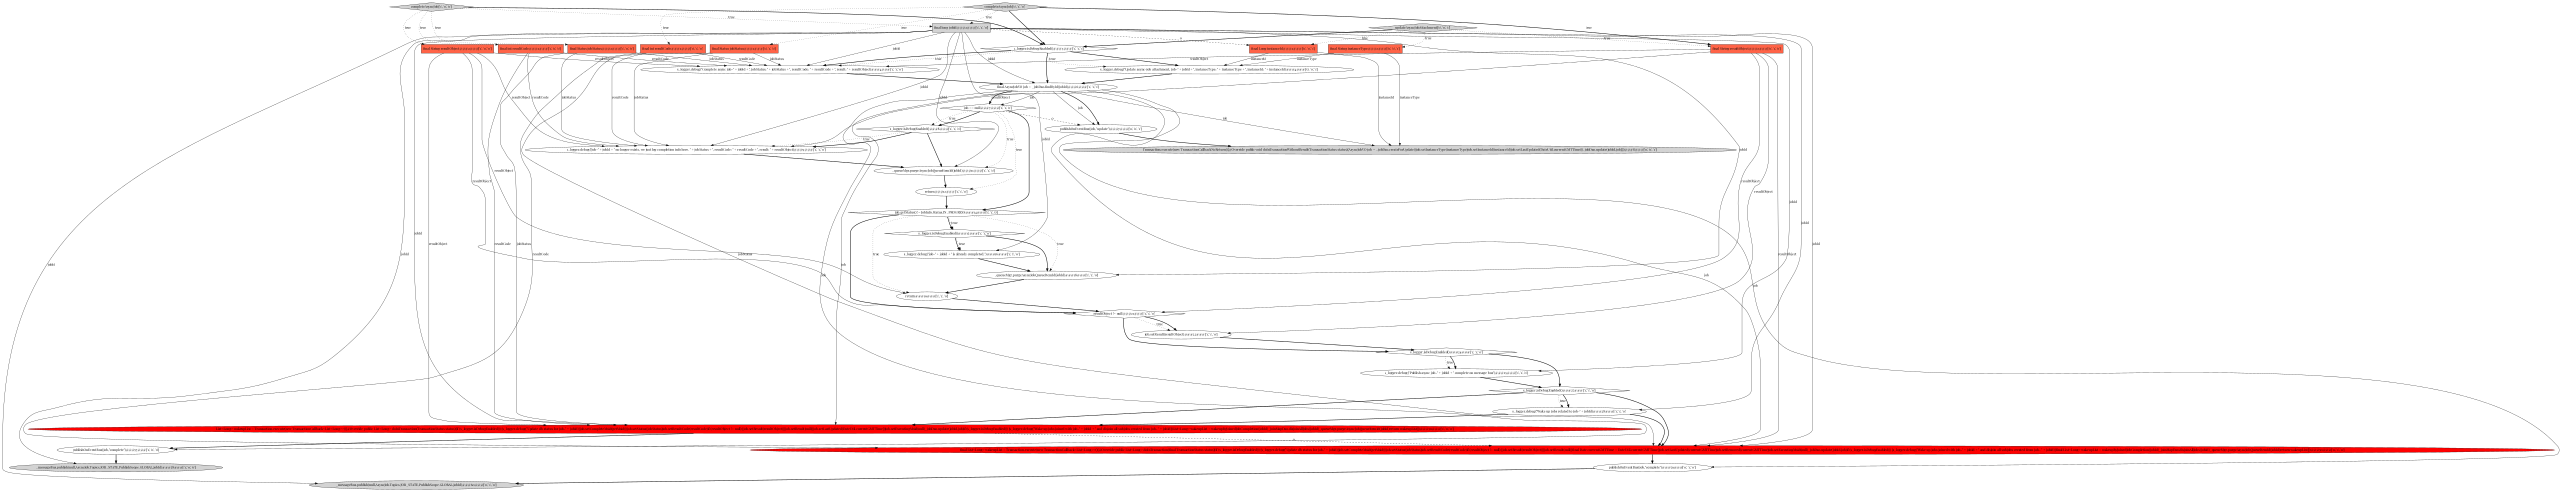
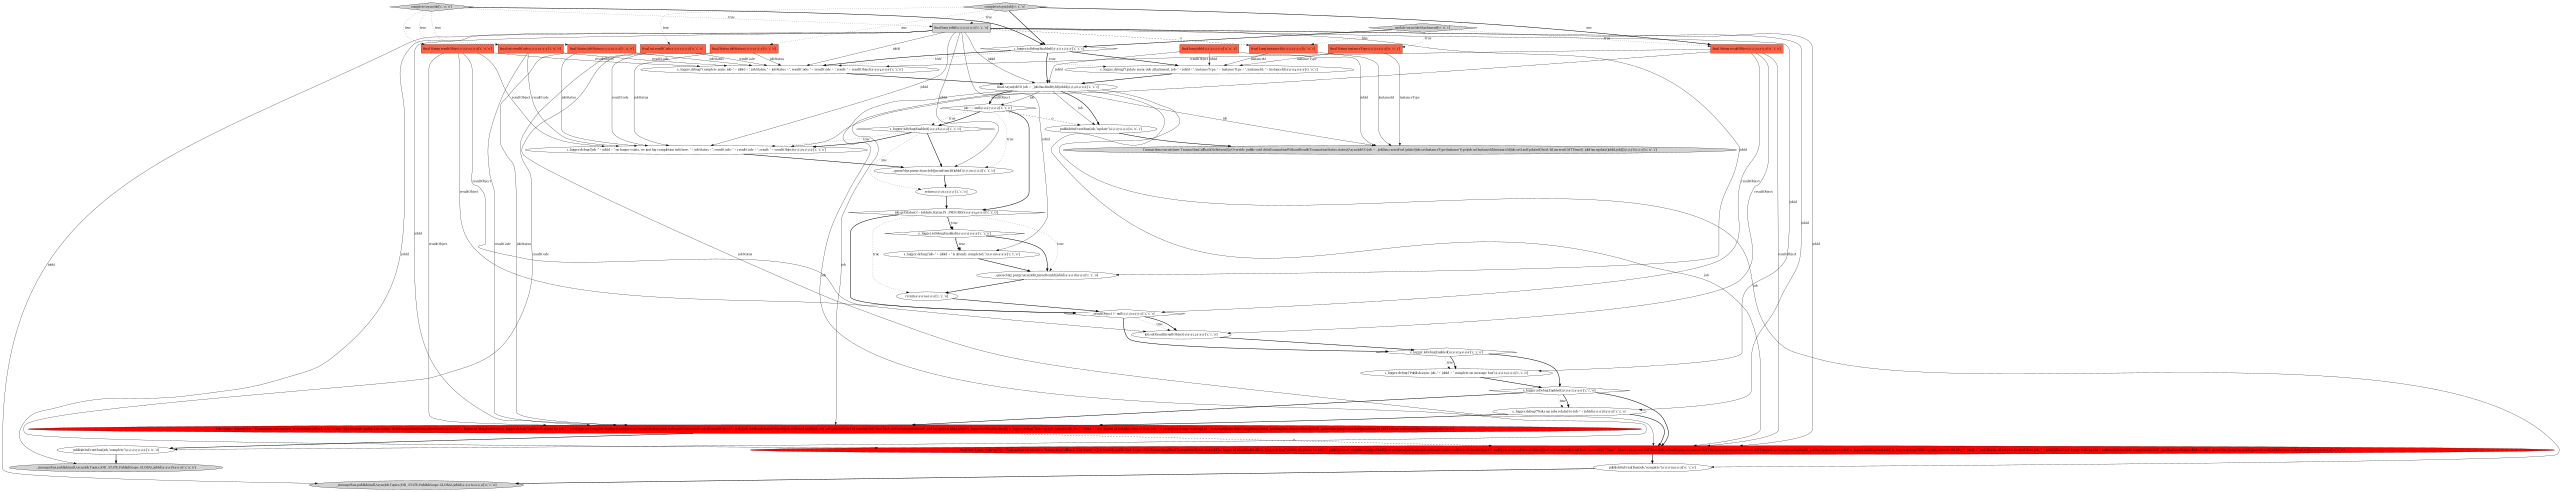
  digraph {
    fontname="Playfair Display"
    node [fillcolor=white fontname="Playfair Display" shape=ellipse style=filled]
    edge [fontname="Playfair Display" style=solid]
    n1 [fillcolor=lightgray label="_messageBus.publish(null,AsyncJob.Topics.JOB_STATE,PublishScope.GLOBAL,jobId)@@@60@@@['0', '1', '0']"]
    n2 [label="s_logger.isDebugEnabled()@@@15@@@['1', '1', '0']" shape=diamond]
    n3 [label="s_logger.debug(\"job-\" + jobId + \" is already completed.\")@@@16@@@['1', '1', '0']"]
    n4 [label="_queueMgr.purgeAsyncJobQueueItemId(jobId)@@@18@@@['1', '1', '0']"]
    n5 [label="return@@@19@@@['1', '1', '0']"]
    n6 [label="job.setResult(resultObject)@@@22@@@['1', '1', '0']"]
    n7 [label="s_logger.isDebugEnabled()@@@24@@@['1', '1', '0']" shape=diamond]
    n8 [label="s_logger.debug(\"Publish async job-\" + jobId + \" complete on message bus\")@@@25@@@['1', '1', '0']"]
    n9 [label="s_logger.isDebugEnabled()@@@27@@@['1', '1', '0']" shape=diamond]
    n10 [label="s_logger.debug(\"Wake up jobs related to job-\" + jobId)@@@28@@@['1', '1', '0']"]
    n11 [fillcolor=red label="List<Long> wakeupList = Transaction.execute(new TransactionCallback<List<Long>>(){@Override public List<Long> doInTransaction(TransactionStatus status){if (s_logger.isDebugEnabled()) {s_logger.debug(\"Update db status for job-\" + jobId)}job.setCompleteMsid(getMsid())job.setStatus(jobStatus)job.setResultCode(resultCode)if (resultObject != null) {job.setResult(resultObject)}{job.setResult(null)}job.setLastUpdated(DateUtil.currentGMTTime())job.setExecutingMsid(null)_jobDao.update(jobId,job)if (s_logger.isDebugEnabled()) {s_logger.debug(\"Wake up jobs joined with job-\" + jobId + \" and disjoin all subjobs created from job- \" + jobId)}List<Long> wakeupList = wakeupByJoinedJobCompletion(jobId)_joinMapDao.disjoinAllJobs(jobId)_queueMgr.purgeAsyncJobQueueItemId(jobId)return wakeupList}})@@@30@@@['1', '0', '0']"]
    n12 [fillcolor=red label="final List<Long> wakeupList = Transaction.execute(new TransactionCallback<List<Long>>(){@Override public List<Long> doInTransaction(final TransactionStatus status){if (s_logger.isDebugEnabled()) {s_logger.debug(\"Update db status for job-\" + jobId)}job.setCompleteMsid(getMsid())job.setStatus(jobStatus)job.setResultCode(resultCode)if (resultObject != null) {job.setResult(resultObject)}{job.setResult(null)}final Date currentGMTTime = DateUtil.currentGMTTime()job.setLastUpdated(currentGMTTime)job.setRemoved(currentGMTTime)job.setExecutingMsid(null)_jobDao.update(jobId,job)if (s_logger.isDebugEnabled()) {s_logger.debug(\"Wake up jobs joined with job-\" + jobId + \" and disjoin all subjobs created from job- \" + jobId)}final List<Long> wakeupList = wakeupByJoinedJobCompletion(jobId)_joinMapDao.disjoinAllJobs(jobId)_queueMgr.purgeAsyncJobQueueItemId(jobId)return wakeupList}})@@@30@@@['0', '1', '0']"]
    n13 [label="publishOnEventBus(job,\"complete\")@@@57@@@['1', '0', '0']"]
    n14 [label="publishOnEventBus(job,\"complete\")@@@59@@@['0', '1', '0']"]
    n15 [fillcolor=lightgray label="final long jobId@@@2@@@['1', '1', '0']" shape=box]
    n16 [fillcolor=lightgray label="_messageBus.publish(null,AsyncJob.Topics.JOB_STATE,PublishScope.GLOBAL,jobId)@@@58@@@['1', '0', '0']"]
    n17 [label="final AsyncJobVO job = _jobDao.findById(jobId)@@@6@@@['1', '1', '1']"]
    n18 [label="s_logger.debug(\"Complete async job-\" + jobId + \", jobStatus: \" + jobStatus + \", resultCode: \" + resultCode + \", result: \" + resultObject)@@@4@@@['1', '1', '0']"]
    n19 [label="_queueMgr.purgeAsyncJobQueueItemId(jobId)@@@11@@@['1', '1', '0']"]
    n20 [label="s_logger.debug(\"job-\" + jobId + \" no longer exists, we just log completion info here. \" + jobStatus + \", resultCode: \" + resultCode + \", result: \" + resultObject)@@@9@@@['1', '1', '0']"]
    n21 [fillcolor=tomato label="final Long instanceId@@@2@@@['0', '0', '1']" shape=box]
    n22 [label="job == null@@@7@@@['1', '1', '0']" shape=diamond]
    n23 [label="publishOnEventBus(job,\"update\")@@@7@@@['0', '0', '1']"]
    n24 [fillcolor=lightgray label="Transaction.execute(new TransactionCallbackNoReturn(){@Override public void doInTransactionWithoutResult(TransactionStatus status){AsyncJobVO job = _jobDao.createForUpdate()job.setInstanceType(instanceType)job.setInstanceId(instanceId)job.setLastUpdated(DateUtil.currentGMTTime())_jobDao.update(jobId,job)}})@@@8@@@['0', '0', '1']"]
    n25 [label="return@@@12@@@['1', '1', '0']"]
    n26 [label="s_logger.debug(\"Update async-job attachment, job-\" + jobId + \", instanceType: \" + instanceType + \", instanceId: \" + instanceId)@@@4@@@['0', '0', '1']"]
    n27 [fillcolor=tomato label="final int resultCode@@@2@@@['1', '0', '0']" shape=box]
    n28 [label="job.getStatus() != JobInfo.Status.IN_PROGRESS@@@14@@@['1', '1', '0']" shape=diamond]
    n29 [label="s_logger.isDebugEnabled()@@@8@@@['1', '1', '0']" shape=diamond]
    n30 [label="resultObject != null@@@21@@@['1', '1', '0']" shape=diamond]
    n31 [fillcolor=tomato label="final Status jobStatus@@@2@@@['1', '0', '0']" shape=box]
    n32 [label="s_logger.isDebugEnabled()@@@3@@@['1', '1', '1']" shape=diamond]
    n33 [fillcolor=lightgray label="updateAsyncJobAttachment['0', '0', '1']" shape=diamond]
    n34 [fillcolor=tomato label="final String instanceType@@@2@@@['0', '0', '1']" shape=box]
    n35 [fillcolor=tomato label="final String resultObject@@@2@@@['0', '1', '0']" shape=box]
+   n36 [fillcolor=tomato label="final long jobId@@@2@@@['0', '0', '1']" shape=box]
    n37 [fillcolor=lightgray label="completeAsyncJob['0', '1', '0']" shape=diamond]
    n38 [fillcolor=tomato label="final Status jobStatus@@@2@@@['0', '1', '0']" shape=box]
    n39 [fillcolor=tomato label="final int resultCode@@@2@@@['0', '1', '0']" shape=box]
    n40 [fillcolor=tomato label="final String resultObject@@@2@@@['1', '0', '0']" shape=box]
    n41 [fillcolor=lightgray label="completeAsyncJob['1', '0', '0']" shape=diamond]
    n2 -> n3 [label=true style=dotted]
    n2 -> n3 [style=bold]
    n2 -> n4 [style=bold]
    n3 -> n4 [style=bold]
    n4 -> n5 [style=bold]
    n5 -> n30 [style=bold]
    n6 -> n7 [style=bold]
    n7 -> n8 [label=true style=dotted]
    n7 -> n8 [style=bold]
    n7 -> n9 [style=bold]
    n8 -> n9 [style=bold]
    n9 -> n10 [label=true style=dotted]
    n9 -> n10 [style=bold]
    n9 -> n11 [style=bold]
    n9 -> n12 [style=bold]
    n10 -> n11 [style=bold]
    n10 -> n12 [style=bold]
    n11 -> n12 [label=0 style=dashed]
    n11 -> n13 [style=bold]
    n12 -> n14 [style=bold]
    n13 -> n16 [style=bold]
    n14 -> n1 [style=bold]
    n15 -> n1 [label=jobId]
    n15 -> n3 [label=jobId]
    n15 -> n4 [label=jobId]
    n15 -> n8 [label=jobId]
    n15 -> n10 [label=jobId]
    n15 -> n11 [label=jobId]
    n15 -> n12 [label=jobId]
    n15 -> n16 [label=jobId]
    n15 -> n17 [label=jobId]
    n15 -> n18 [label=jobId]
    n15 -> n19 [label=jobId]
    n15 -> n20 [label=jobId]
    n15 -> n21 [label=0 style=dashed]
    n17 -> n11 [label=job]
    n17 -> n12 [label=job]
    n17 -> n13 [label=job]
    n17 -> n14 [label=job]
    n17 -> n22 [style=bold]
    n17 -> n22 [label=job]
    n17 -> n23 [label=job]
    n17 -> n23 [style=bold]
    n17 -> n24 [label=job]
    n18 -> n17 [style=bold]
    n19 -> n25 [style=bold]
    n20 -> n19 [style=bold]
    n21 -> n24 [label=instanceId]
    n21 -> n26 [label=instanceId]
    n22 -> n19 [label=true style=dotted]
    n22 -> n23 [label=0 style=dashed]
-   n22 -> n25 [label=true style=dotted]
+   n29 -> n25 [label=true style=dotted]
    n22 -> n28 [style=bold]
    n22 -> n29 [style=bold]
    n22 -> n29 [label=true style=dotted]
    n23 -> n24 [style=bold]
    n25 -> n28 [style=bold]
    n26 -> n17 [style=bold]
    n27 -> n11 [label=resultCode]
    n27 -> n18 [label=resultCode]
    n27 -> n20 [label=resultCode]
    n28 -> n2 [style=bold]
    n28 -> n2 [label=true style=dotted]
    n28 -> n4 [label=true style=dotted]
    n28 -> n5 [label=true style=dotted]
    n28 -> n30 [style=bold]
    n29 -> n19 [style=bold]
    n29 -> n20 [label=true style=dotted]
    n29 -> n20 [style=bold]
    n30 -> n6 [label=true style=dotted]
    n30 -> n6 [style=bold]
    n30 -> n7 [style=bold]
    n31 -> n11 [label=jobStatus]
    n31 -> n18 [label=jobStatus]
    n31 -> n20 [label=jobStatus]
    n32 -> n17 [style=bold]
    n32 -> n18 [label=true style=dotted]
    n32 -> n18 [style=bold]
    n32 -> n26 [label=true style=dotted]
    n32 -> n26 [style=bold]
    n33 -> n21 [label=true style=dotted]
    n33 -> n32 [style=bold]
    n33 -> n34 [label=true style=dotted]
    n33 -> n35 [label=true style=dotted]
    n34 -> n24 [label=instanceType]
    n34 -> n26 [label=instanceType]
    n35 -> n6 [label=resultObject]
    n35 -> n12 [label=resultObject]
    n35 -> n18 [label=resultObject]
    n35 -> n20 [label=resultObject]
    n35 -> n30 [label=resultObject]
+   n36 -> n17 [label=jobId]
+   n36 -> n24 [label=jobId]
+   n36 -> n26 [label=jobId]
    n37 -> n15 [label=true style=dotted]
    n37 -> n32 [style=bold]
    n37 -> n35 [label=true style=bold]
    n37 -> n38 [label=true style=dotted]
    n37 -> n39 [label=true style=dotted]
    n38 -> n12 [label=jobStatus]
    n38 -> n18 [label=jobStatus]
    n38 -> n20 [label=jobStatus]
    n39 -> n12 [label=resultCode]
    n39 -> n18 [label=resultCode]
    n39 -> n20 [label=resultCode]
-   n40 -> n5 [label=resultObject]
+   n40 -> n6 [label=resultObject]
    n40 -> n11 [label=resultObject]
    n40 -> n18 [label=resultObject]
    n40 -> n20 [label=resultObject]
    n40 -> n30 [label=resultObject]
    n41 -> n15 [label=true style=dotted]
    n41 -> n27 [label=true style=dotted]
    n41 -> n31 [label=true style=dotted]
    n41 -> n32 [style=bold]
    n41 -> n40 [label=true style=dotted]
  }
